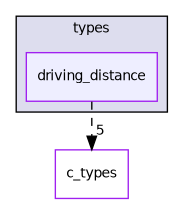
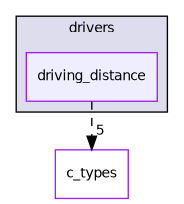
  digraph {
    compound=true
    node [fontname=Helvetica fontsize=10 shape=box style=filled color=purple]
    n1 [fillcolor="#eeeeff" label=driving_distance pencolor=black]
    n2 [fillcolor=white label=c_types]
    subgraph cluster_1 {
      bgcolor="#ddddee"
      fontname=Helvetica
      fontsize=10
-     label=types
+     label=drivers
      pencolor=black
      n1
    }
    n1 -> n2 [headlabel=5 labeldistance=1.5 labelfontname=Helvetica labelfontsize=10 style=dashed]
  }
